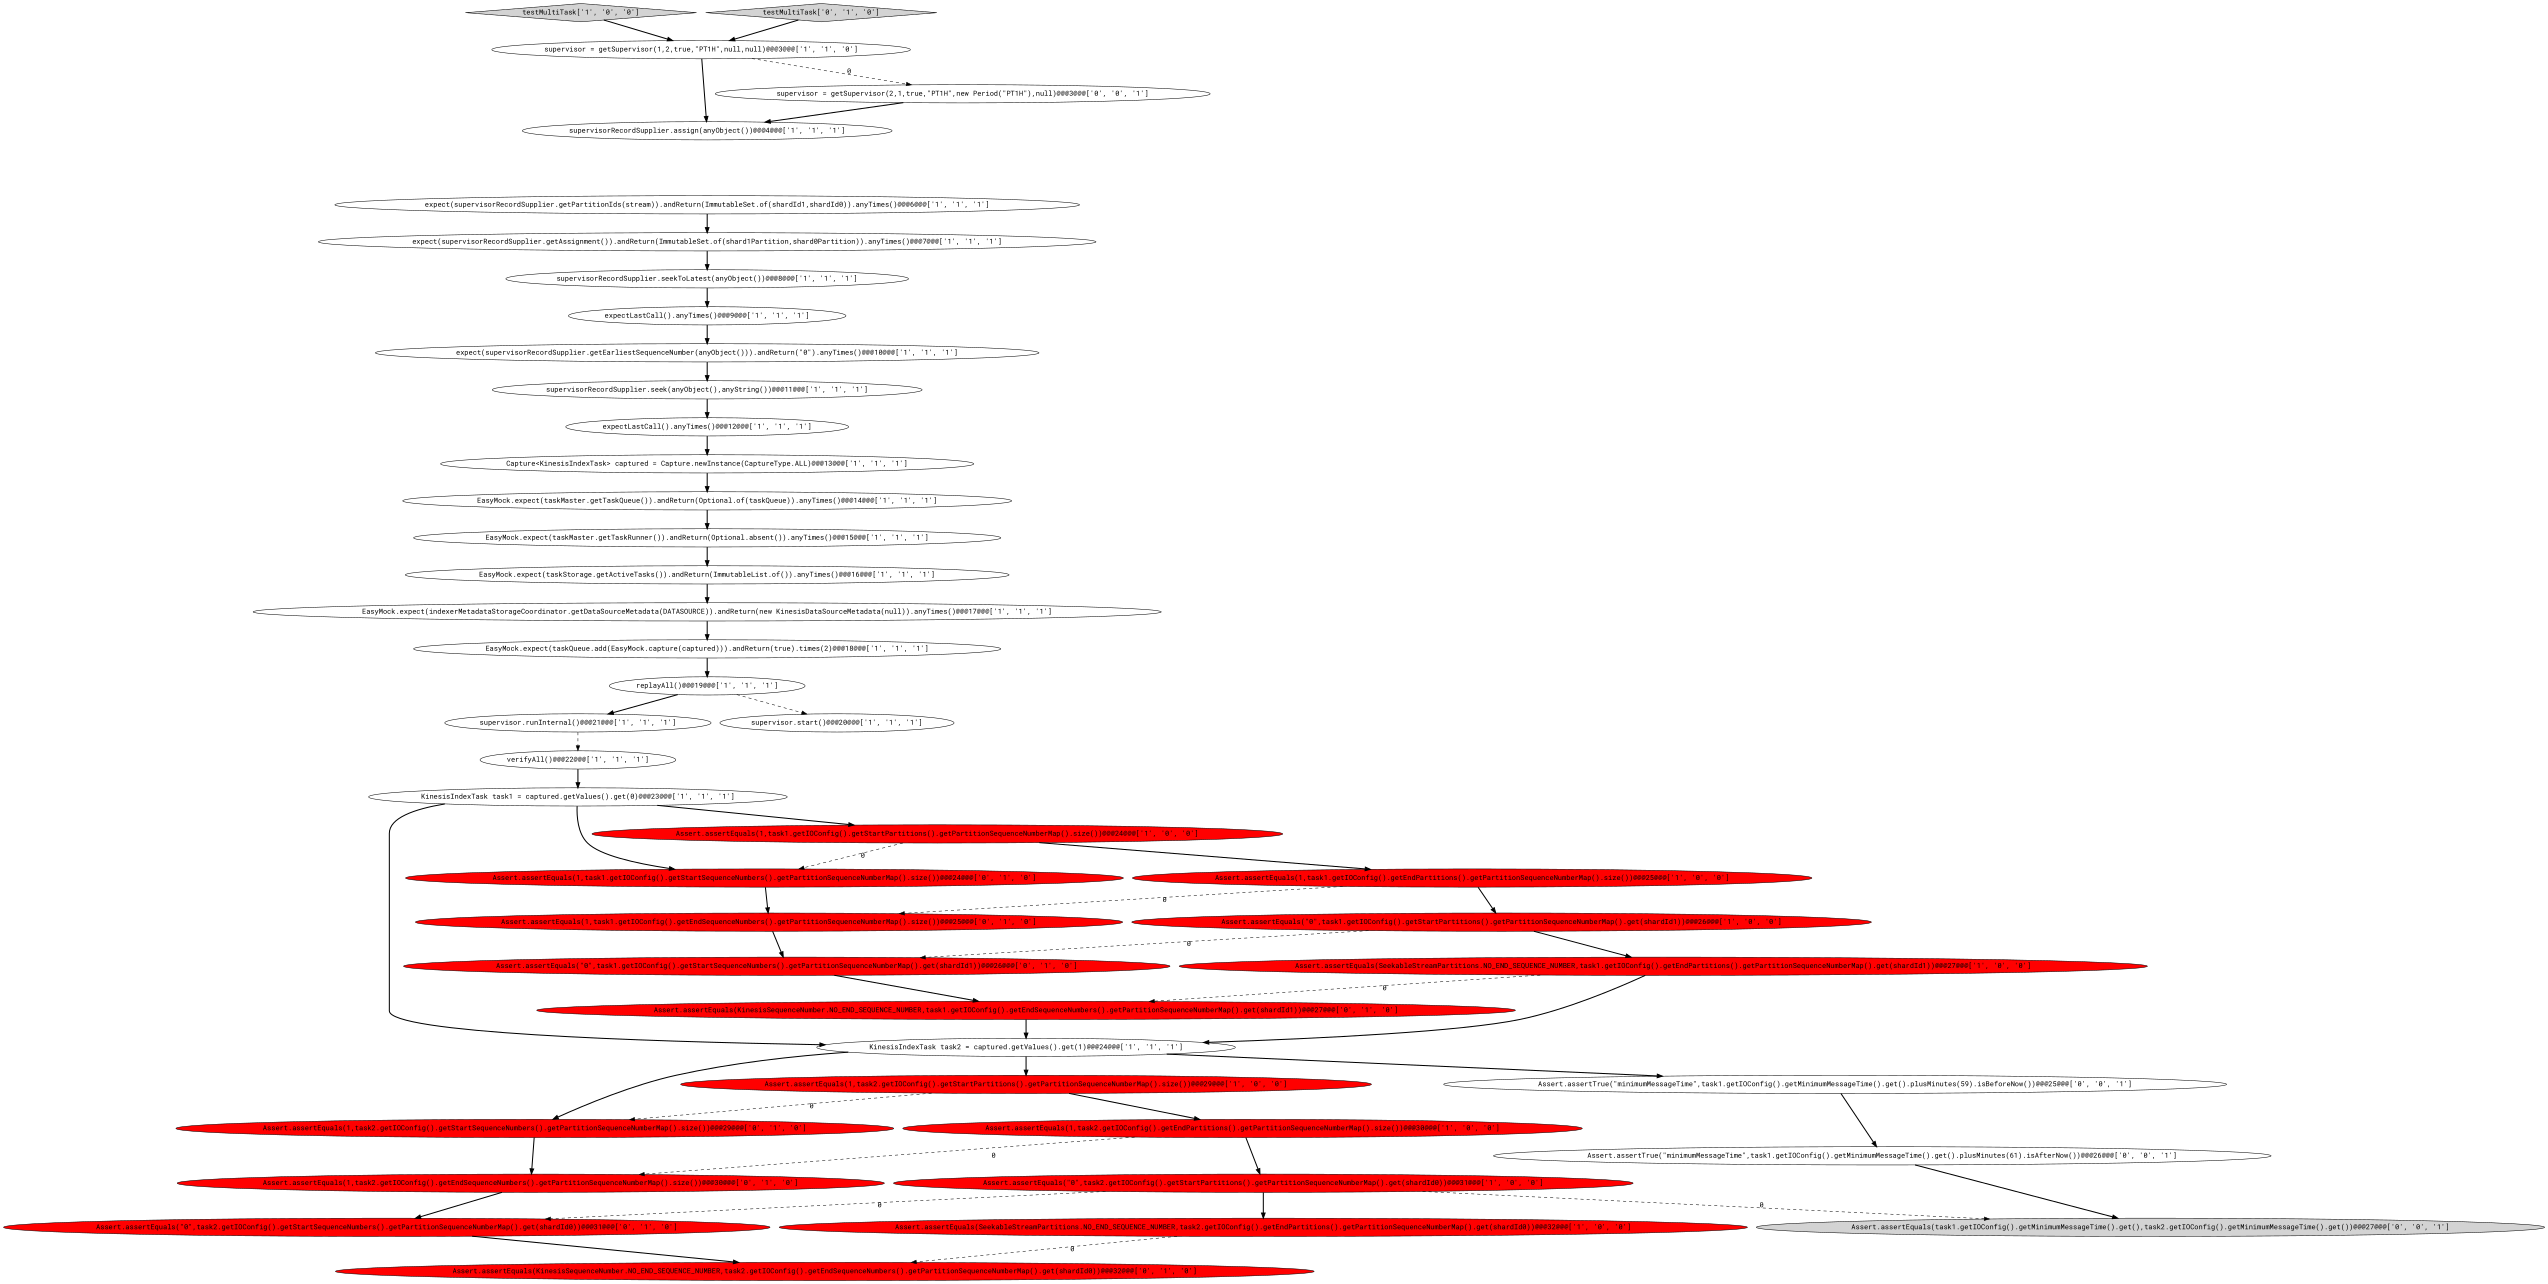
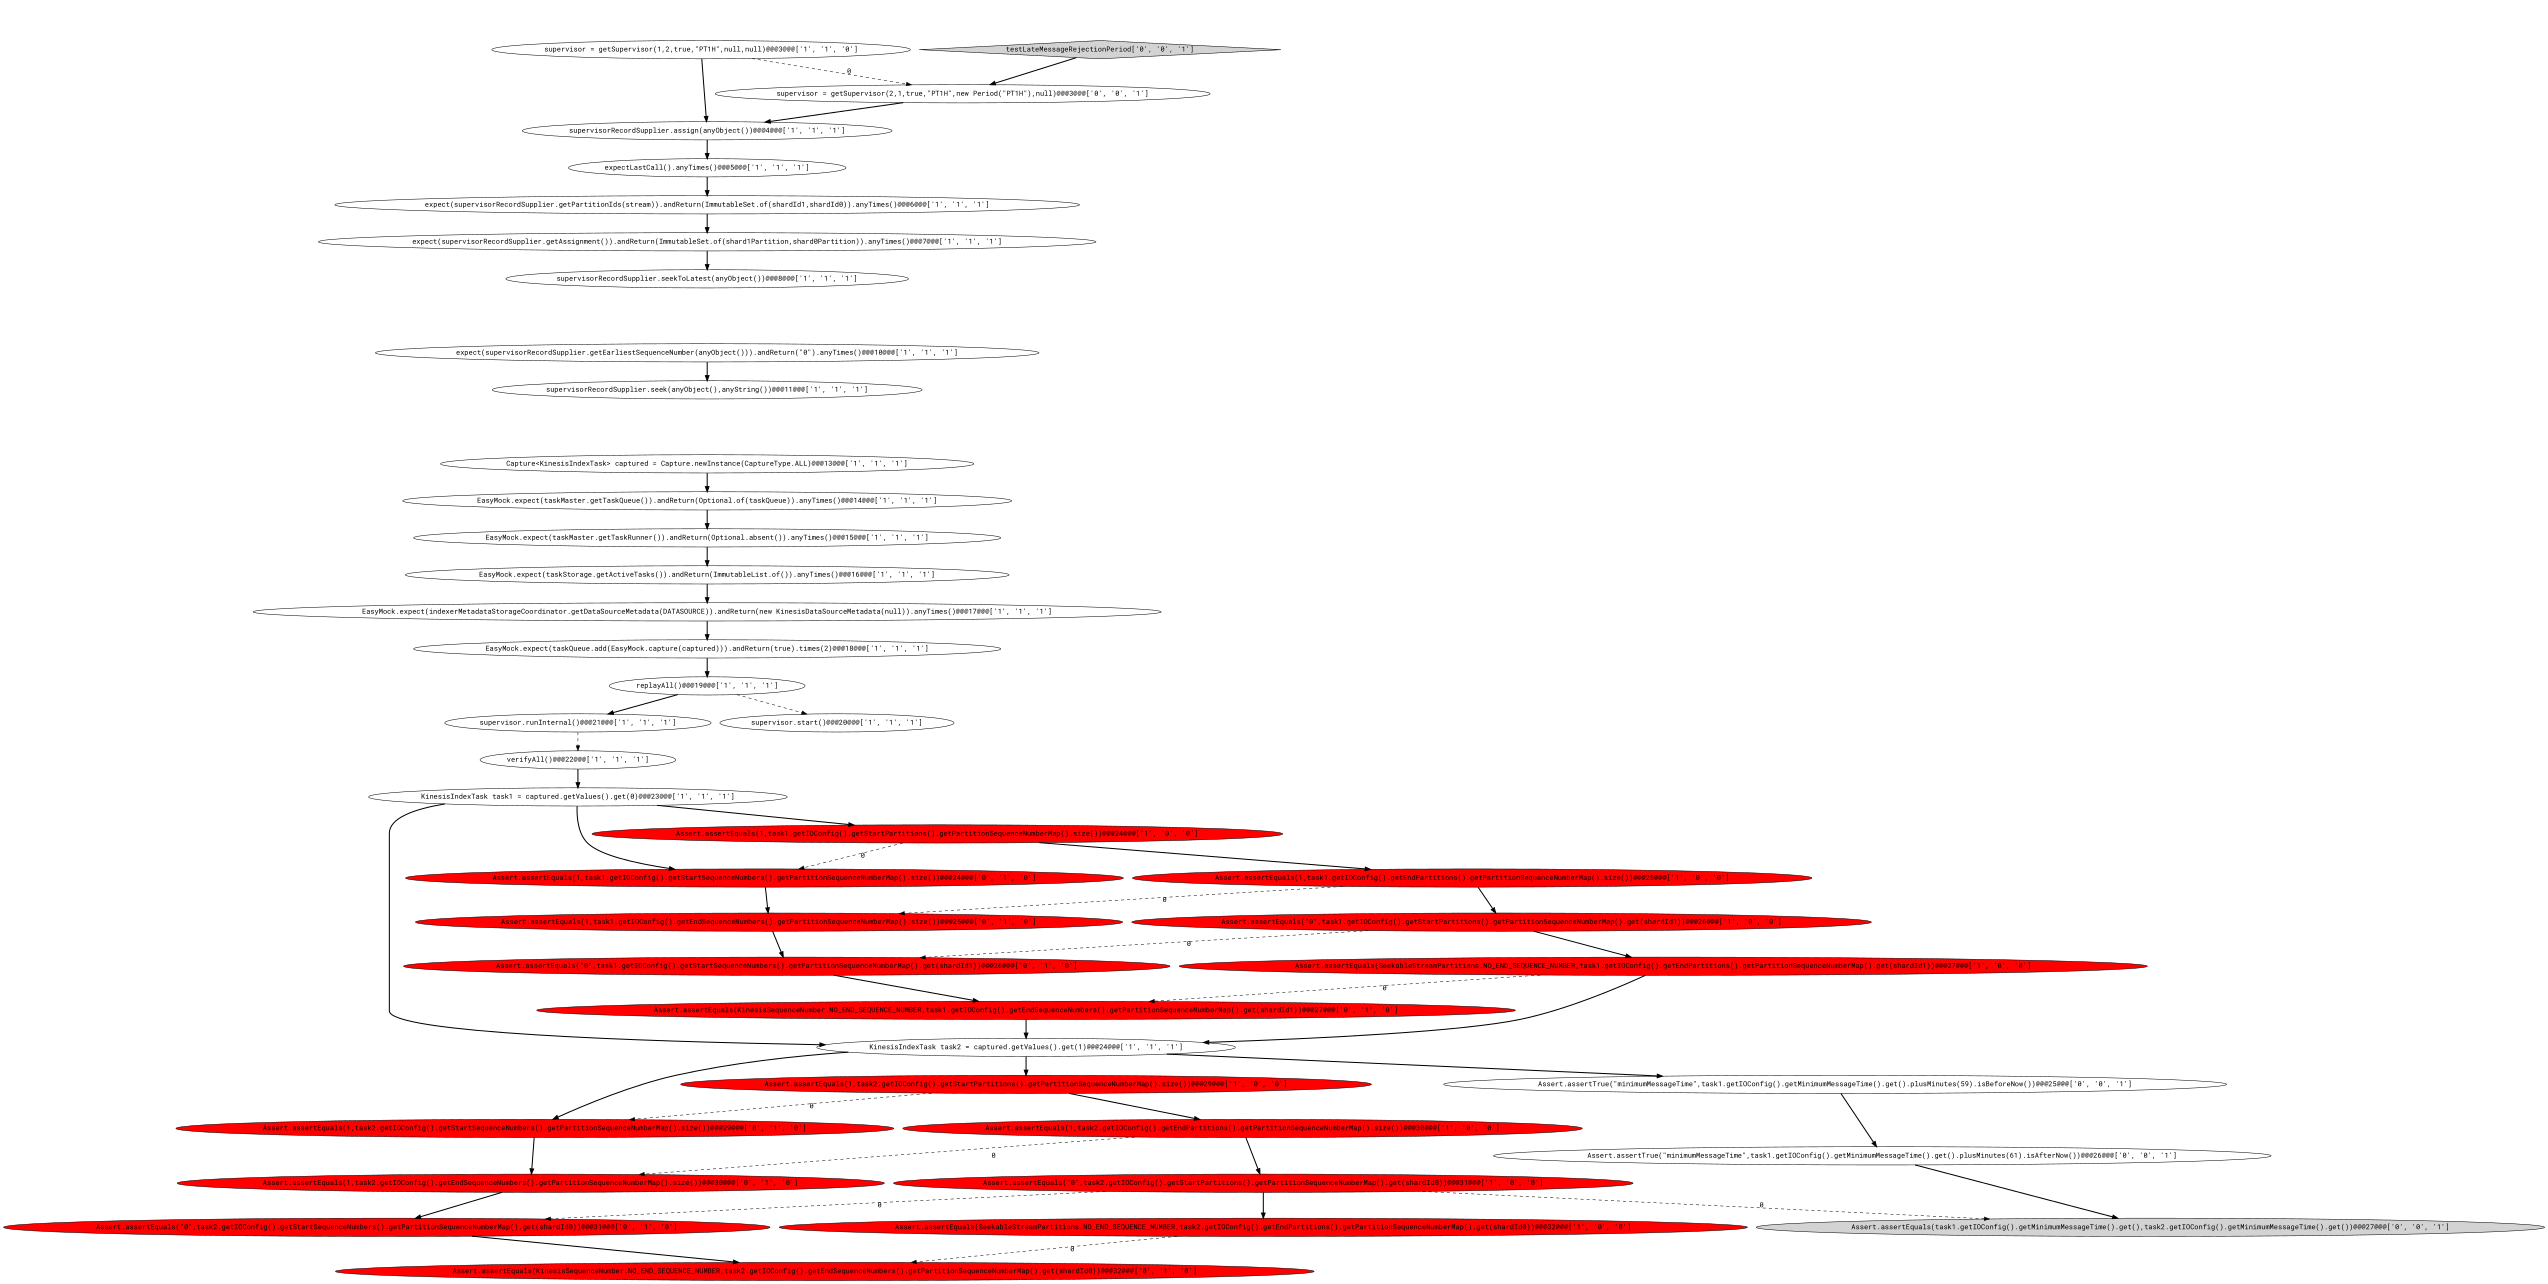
  digraph {
    fontname="Roboto Mono"
    node [fillcolor=white fontname="Roboto Mono" shape=ellipse style=filled]
    edge [fontname="Roboto Mono" style=bold]
    n1 [fillcolor=red label="Assert.assertEquals(1,task2.getIOConfig().getStartSequenceNumbers().getPartitionSequenceNumberMap().size())@@@29@@@['0', '1', '0']"]
    n2 [fillcolor=red label="Assert.assertEquals(1,task2.getIOConfig().getEndSequenceNumbers().getPartitionSequenceNumberMap().size())@@@30@@@['0', '1', '0']"]
    n3 [fillcolor=red label="Assert.assertEquals(\"0\",task2.getIOConfig().getStartSequenceNumbers().getPartitionSequenceNumberMap().get(shardId0))@@@31@@@['0', '1', '0']"]
    n4 [fillcolor=red label="Assert.assertEquals(\"0\",task2.getIOConfig().getStartPartitions().getPartitionSequenceNumberMap().get(shardId0))@@@31@@@['1', '0', '0']"]
    n5 [fillcolor=red label="Assert.assertEquals(SeekableStreamPartitions.NO_END_SEQUENCE_NUMBER,task2.getIOConfig().getEndPartitions().getPartitionSequenceNumberMap().get(shardId0))@@@32@@@['1', '0', '0']"]
    n6 [fillcolor=lightgray label="Assert.assertEquals(task1.getIOConfig().getMinimumMessageTime().get(),task2.getIOConfig().getMinimumMessageTime().get())@@@27@@@['0', '0', '1']"]
    n7 [fillcolor=red label="Assert.assertEquals(KinesisSequenceNumber.NO_END_SEQUENCE_NUMBER,task2.getIOConfig().getEndSequenceNumbers().getPartitionSequenceNumberMap().get(shardId0))@@@32@@@['0', '1', '0']"]
    n8 [label="Assert.assertTrue(\"minimumMessageTime\",task1.getIOConfig().getMinimumMessageTime().get().plusMinutes(59).isBeforeNow())@@@25@@@['0', '0', '1']"]
    n9 [label="Assert.assertTrue(\"minimumMessageTime\",task1.getIOConfig().getMinimumMessageTime().get().plusMinutes(61).isAfterNow())@@@26@@@['0', '0', '1']"]
    n10 [label="supervisor.runInternal()@@@21@@@['1', '1', '1']"]
    n11 [label="verifyAll()@@@22@@@['1', '1', '1']"]
    n12 [label="KinesisIndexTask task1 = captured.getValues().get(0)@@@23@@@['1', '1', '1']"]
    n13 [fillcolor=red label="Assert.assertEquals(1,task2.getIOConfig().getEndPartitions().getPartitionSequenceNumberMap().size())@@@30@@@['1', '0', '0']"]
    n14 [fillcolor=red label="Assert.assertEquals(1,task1.getIOConfig().getStartSequenceNumbers().getPartitionSequenceNumberMap().size())@@@24@@@['0', '1', '0']"]
    n15 [label="KinesisIndexTask task2 = captured.getValues().get(1)@@@24@@@['1', '1', '1']"]
    n16 [fillcolor=red label="Assert.assertEquals(1,task1.getIOConfig().getStartPartitions().getPartitionSequenceNumberMap().size())@@@24@@@['1', '0', '0']"]
    n17 [fillcolor=red label="Assert.assertEquals(1,task1.getIOConfig().getEndSequenceNumbers().getPartitionSequenceNumberMap().size())@@@25@@@['0', '1', '0']"]
    n18 [fillcolor=red label="Assert.assertEquals(1,task2.getIOConfig().getStartPartitions().getPartitionSequenceNumberMap().size())@@@29@@@['1', '0', '0']"]
    n19 [fillcolor=red label="Assert.assertEquals(1,task1.getIOConfig().getEndPartitions().getPartitionSequenceNumberMap().size())@@@25@@@['1', '0', '0']"]
    n20 [label="supervisorRecordSupplier.seekToLatest(anyObject())@@@8@@@['1', '1', '1']"]
-   n21 [label="expectLastCall().anyTimes()@@@9@@@['1', '1', '1']"]
    n22 [label="expect(supervisorRecordSupplier.getEarliestSequenceNumber(anyObject())).andReturn(\"0\").anyTimes()@@@10@@@['1', '1', '1']"]
    n23 [label="supervisorRecordSupplier.seek(anyObject(),anyString())@@@11@@@['1', '1', '1']"]
-   n24 [label="expectLastCall().anyTimes()@@@12@@@['1', '1', '1']"]
    n25 [label="Capture<KinesisIndexTask> captured = Capture.newInstance(CaptureType.ALL)@@@13@@@['1', '1', '1']"]
    n26 [fillcolor=red label="Assert.assertEquals(\"0\",task1.getIOConfig().getStartSequenceNumbers().getPartitionSequenceNumberMap().get(shardId1))@@@26@@@['0', '1', '0']"]
    n27 [fillcolor=red label="Assert.assertEquals(KinesisSequenceNumber.NO_END_SEQUENCE_NUMBER,task1.getIOConfig().getEndSequenceNumbers().getPartitionSequenceNumberMap().get(shardId1))@@@27@@@['0', '1', '0']"]
    n28 [label="expect(supervisorRecordSupplier.getAssignment()).andReturn(ImmutableSet.of(shard1Partition,shard0Partition)).anyTimes()@@@7@@@['1', '1', '1']"]
+   n29 [label="expectLastCall().anyTimes()@@@5@@@['1', '1', '1']"]
    n30 [label="expect(supervisorRecordSupplier.getPartitionIds(stream)).andReturn(ImmutableSet.of(shardId1,shardId0)).anyTimes()@@@6@@@['1', '1', '1']"]
    n31 [fillcolor=red label="Assert.assertEquals(SeekableStreamPartitions.NO_END_SEQUENCE_NUMBER,task1.getIOConfig().getEndPartitions().getPartitionSequenceNumberMap().get(shardId1))@@@27@@@['1', '0', '0']"]
    n32 [label="EasyMock.expect(taskStorage.getActiveTasks()).andReturn(ImmutableList.of()).anyTimes()@@@16@@@['1', '1', '1']"]
    n33 [label="EasyMock.expect(indexerMetadataStorageCoordinator.getDataSourceMetadata(DATASOURCE)).andReturn(new KinesisDataSourceMetadata(null)).anyTimes()@@@17@@@['1', '1', '1']"]
    n34 [label="EasyMock.expect(taskQueue.add(EasyMock.capture(captured))).andReturn(true).times(2)@@@18@@@['1', '1', '1']"]
    n35 [label="replayAll()@@@19@@@['1', '1', '1']"]
    n36 [label="supervisor.start()@@@20@@@['1', '1', '1']"]
-   n37 [fillcolor=lightgray label="testMultiTask['1', '0', '0']" shape=diamond]
    n38 [label="supervisor = getSupervisor(1,2,true,\"PT1H\",null,null)@@@3@@@['1', '1', '0']"]
    n39 [label="supervisorRecordSupplier.assign(anyObject())@@@4@@@['1', '1', '1']"]
    n40 [label="supervisor = getSupervisor(2,1,true,\"PT1H\",new Period(\"PT1H\"),null)@@@3@@@['0', '0', '1']"]
    n41 [fillcolor=red label="Assert.assertEquals(\"0\",task1.getIOConfig().getStartPartitions().getPartitionSequenceNumberMap().get(shardId1))@@@26@@@['1', '0', '0']"]
    n42 [label="EasyMock.expect(taskMaster.getTaskQueue()).andReturn(Optional.of(taskQueue)).anyTimes()@@@14@@@['1', '1', '1']"]
    n43 [label="EasyMock.expect(taskMaster.getTaskRunner()).andReturn(Optional.absent()).anyTimes()@@@15@@@['1', '1', '1']"]
-   n45 [fillcolor=lightgray label="testMultiTask['0', '1', '0']" shape=diamond]
+   n44 [fillcolor=lightgray label="testLateMessageRejectionPeriod['0', '0', '1']" shape=diamond]
    n1 -> n2
    n2 -> n3
    n3 -> n7
    n4 -> n3 [label=0 style=dashed]
    n4 -> n5
    n4 -> n6 [label=0 style=dashed]
    n5 -> n7 [label=0 style=dashed]
    n8 -> n9
    n9 -> n6
    n10 -> n11 [style=dashed]
    n11 -> n12
    n12 -> n14
    n12 -> n15
    n12 -> n16
    n13 -> n2 [label=0 style=dashed]
    n13 -> n4
    n14 -> n17
    n15 -> n1
    n15 -> n8
    n15 -> n18
    n16 -> n14 [label=0 style=dashed]
    n16 -> n19
    n17 -> n26
    n18 -> n1 [label=0 style=dashed]
    n18 -> n13
    n19 -> n17 [label=0 style=dashed]
    n19 -> n41
-   n20 -> n21
-   n21 -> n22
    n22 -> n23
-   n23 -> n24
-   n24 -> n25
    n25 -> n42
    n26 -> n27
    n27 -> n15
    n28 -> n20
+   n29 -> n30
    n30 -> n28
    n31 -> n15
    n31 -> n27 [label=0 style=dashed]
    n32 -> n33
    n33 -> n34
    n34 -> n35
    n35 -> n10
    n35 -> n36 [style=dashed]
-   n37 -> n38
    n38 -> n39
    n38 -> n40 [label=0 style=dashed]
+   n39 -> n29
    n40 -> n39
    n41 -> n26 [label=0 style=dashed]
    n41 -> n31
    n42 -> n43
    n43 -> n32
-   n45 -> n38
+   n44 -> n40
  }
